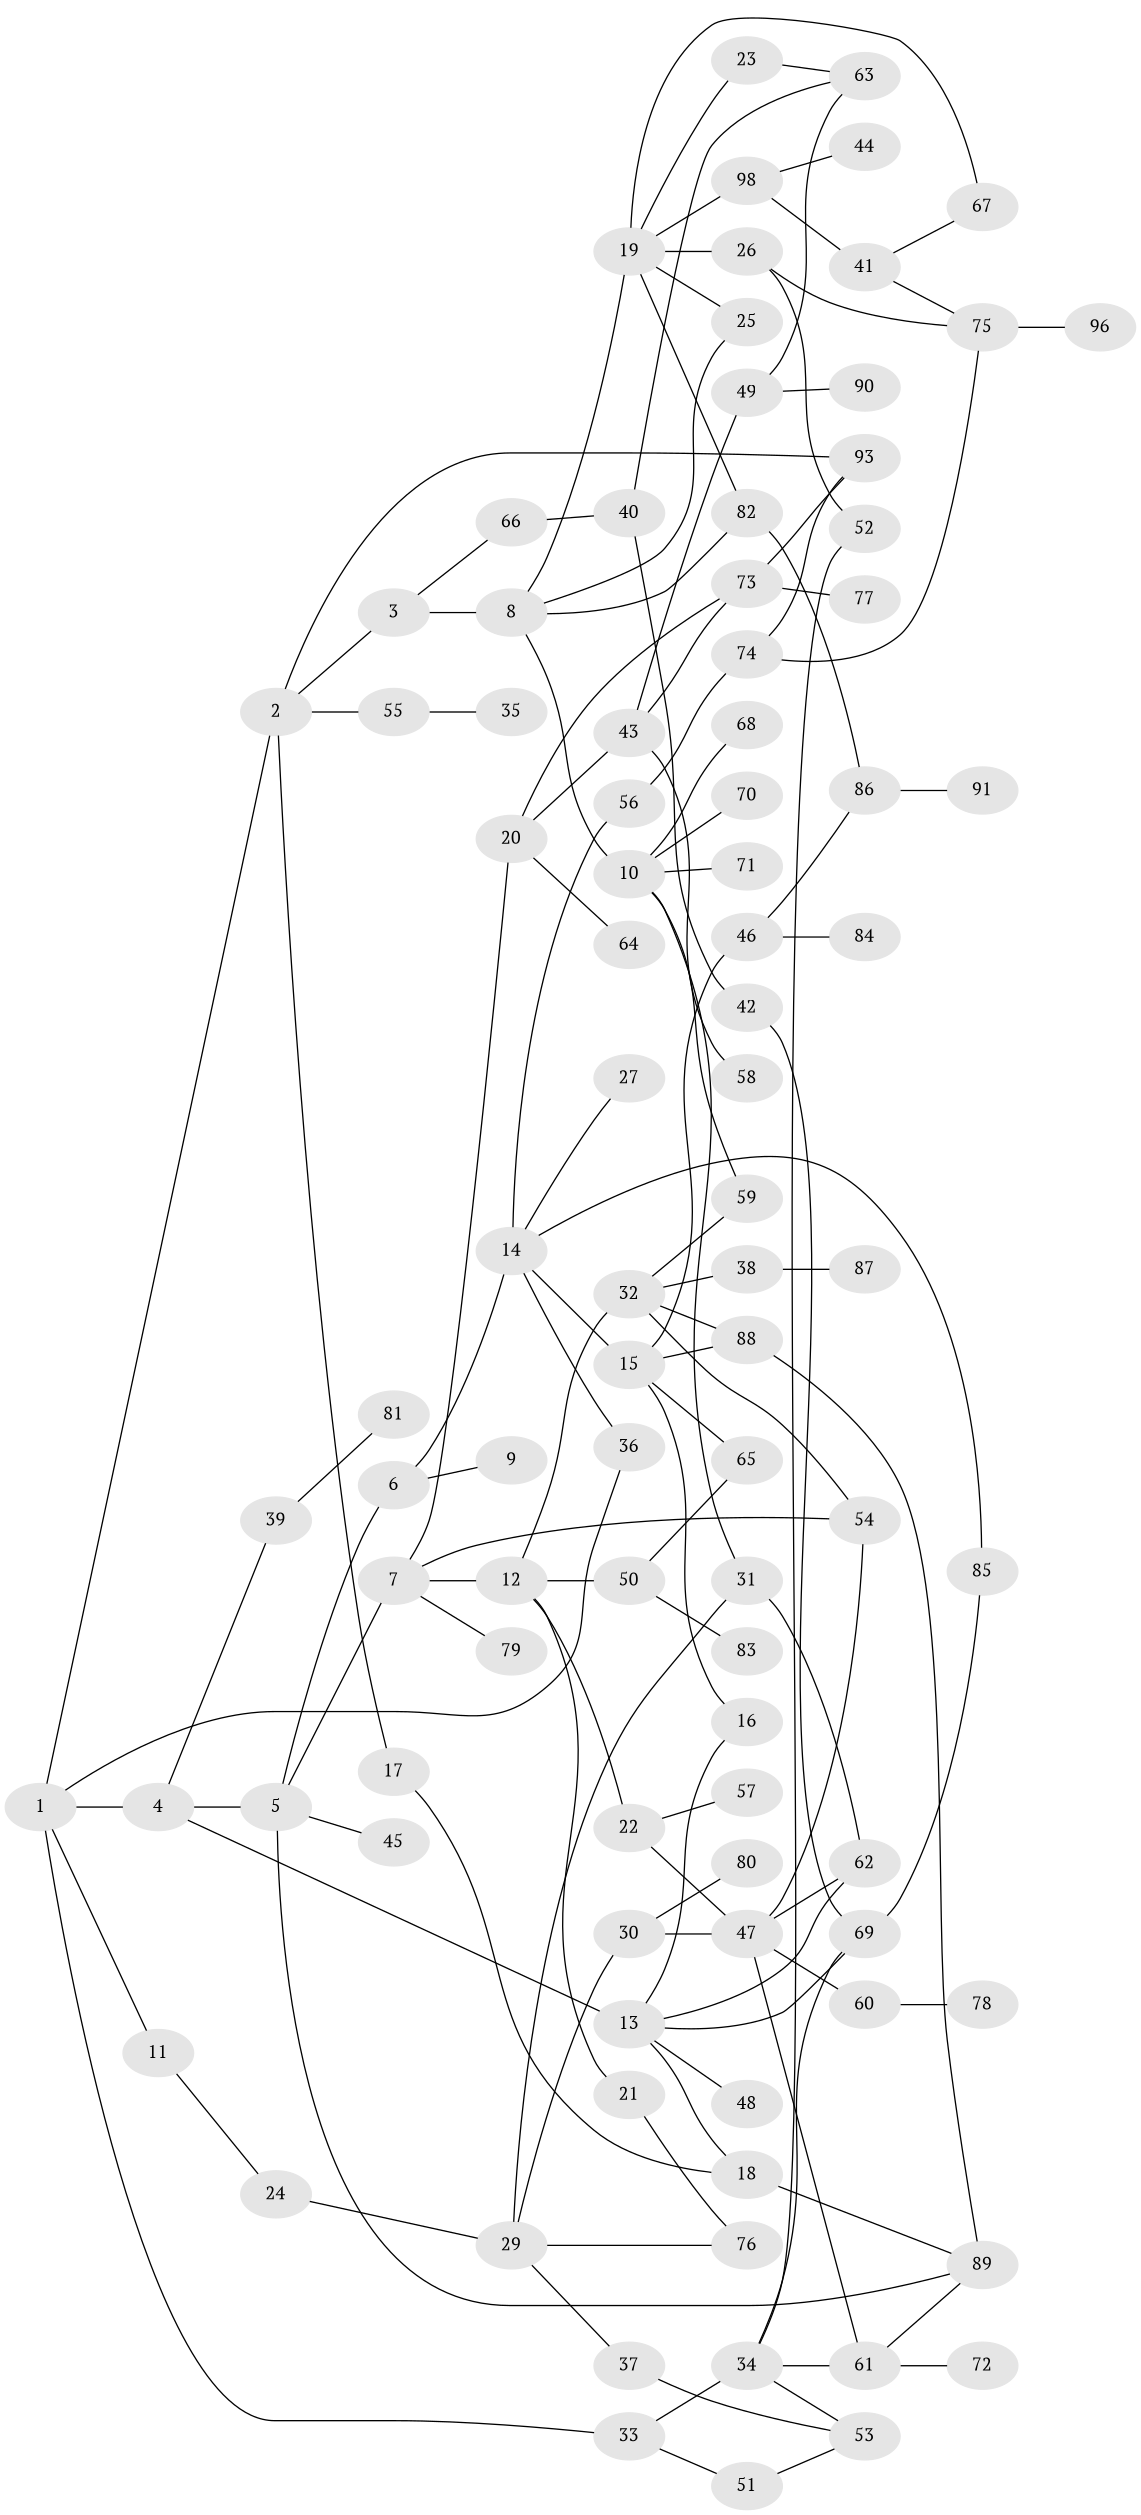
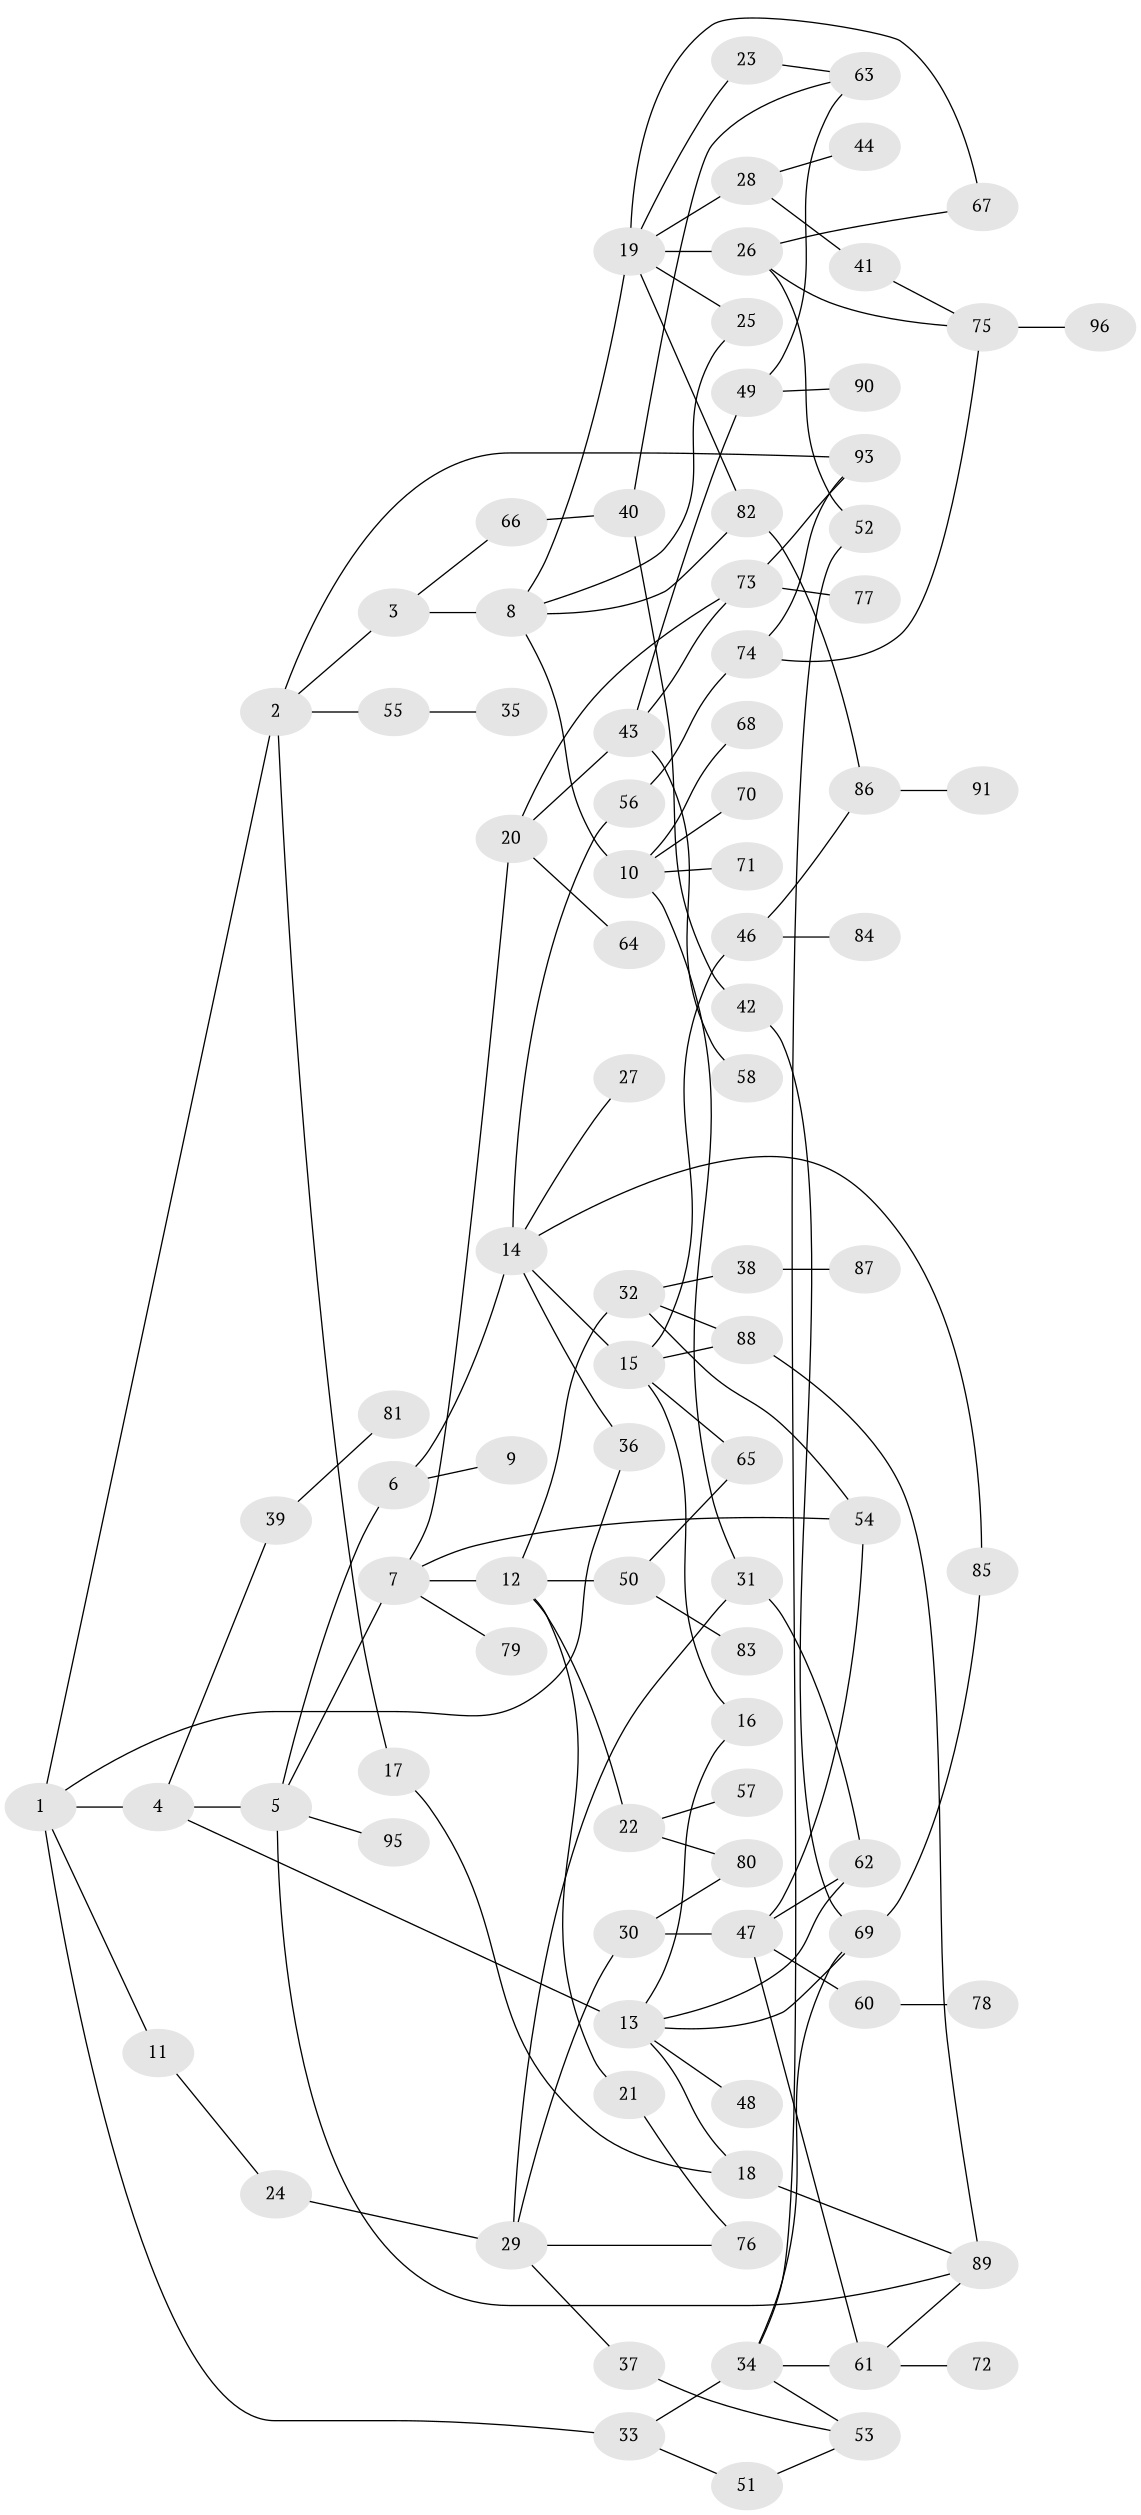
  graph {
    fontname="PT Serif"
    rankdir=LR
    node [color=gray90 fontname="PT Serif" style=filled]
    edge [fontname="PT Serif"]
    1
    2
    4
    11
    33
    36
    3
    17
    55
    93
    5
    13
    39
    24
    34
    51
    8
    66
    18
    35
    10
    19
    25
    82
    40
    63
    42
    6
    7
-   45
+   45 [label=95]
    89
    16
    48
    62
    69
    81
    9
    14
    12
    20
    54
    79
    15
    27
    56
    85
    21
    22
    32
    50
    43
    64
    73
    31
-   59
    68
    70
    71
    23
    26
-   28 [label=98]
+   28
    67
    86
    29
    76
    47
    57
    88
    38
    65
    83
    46
    74
    84
    52
    75
    41
    44
    49
    58
    77
    61
    60
    30
    37
    n86 [label=96]
    80
    53
    87
    72
    90
    91
    78
    1 -- 2
    1 -- 4
    1 -- 11
    1 -- 33
    1 -- 36
    2 -- 3
    2 -- 17
    2 -- 55
    2 -- 93
    4 -- 5
    4 -- 13
    4 -- 39
    11 -- 24
    33 -- 34
    33 -- 51
    3 -- 8
    3 -- 66
    17 -- 18
    55 -- 35
    5 -- 6
    5 -- 7
    5 -- 45
    5 -- 89
    13 -- 18
    13 -- 16
    13 -- 48
    13 -- 62
    13 -- 69
    39 -- 81
    24 -- 29
    34 -- 69
    34 -- 52
    34 -- 61
    34 -- 53
    51 -- 53
    8 -- 10
    8 -- 19
    8 -- 25
    8 -- 82
    66 -- 40
    18 -- 89
    10 -- 31
-   10 -- 59
    10 -- 68
    10 -- 70
    10 -- 71
    19 -- 25
    19 -- 82
    19 -- 23
    19 -- 26
    19 -- 28
    19 -- 67
    82 -- 86
    40 -- 63
    40 -- 42
    42 -- 69
    6 -- 9
    6 -- 14
    7 -- 12
    7 -- 20
    7 -- 54
    7 -- 79
    69 -- 85
    14 -- 36
    14 -- 15
    14 -- 27
    14 -- 56
    14 -- 85
    12 -- 21
    12 -- 22
    12 -- 32
    12 -- 50
    20 -- 43
    20 -- 64
    20 -- 73
    15 -- 16
    15 -- 88
    15 -- 65
    15 -- 46
    56 -- 74
    21 -- 76
-   22 -- 47
+   22 -- 80
    22 -- 57
    32 -- 54
-   32 -- 59
    32 -- 88
    32 -- 38
    50 -- 65
    50 -- 83
    43 -- 73
    43 -- 49
    43 -- 58
    73 -- 93
    73 -- 77
    31 -- 62
    23 -- 63
    26 -- 52
    26 -- 75
    28 -- 41
    28 -- 44
    86 -- 91
    29 -- 31
    29 -- 76
    29 -- 30
    29 -- 37
    47 -- 62
    47 -- 54
    47 -- 61
    47 -- 60
    88 -- 89
    38 -- 87
    46 -- 86
    46 -- 84
    74 -- 93
    74 -- 75
    75 -- n86
-   41 -- 67
+   26 -- 67
    41 -- 75
    49 -- 63
    49 -- 90
    61 -- 89
    61 -- 72
    60 -- 78
    30 -- 47
    30 -- 80
    37 -- 53
  }
